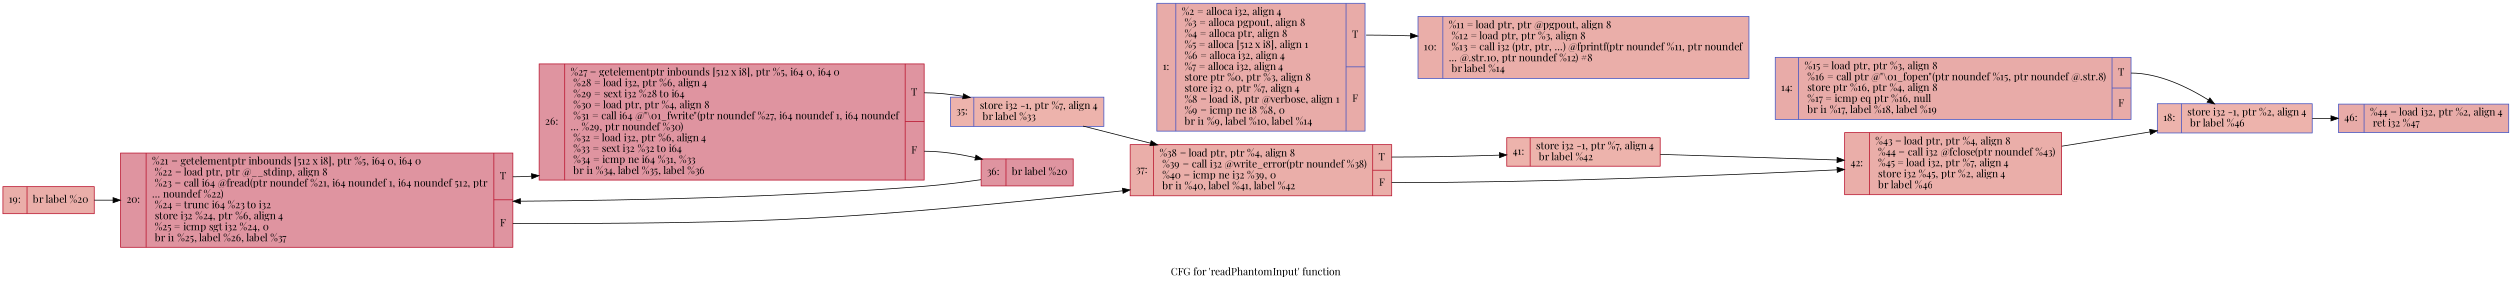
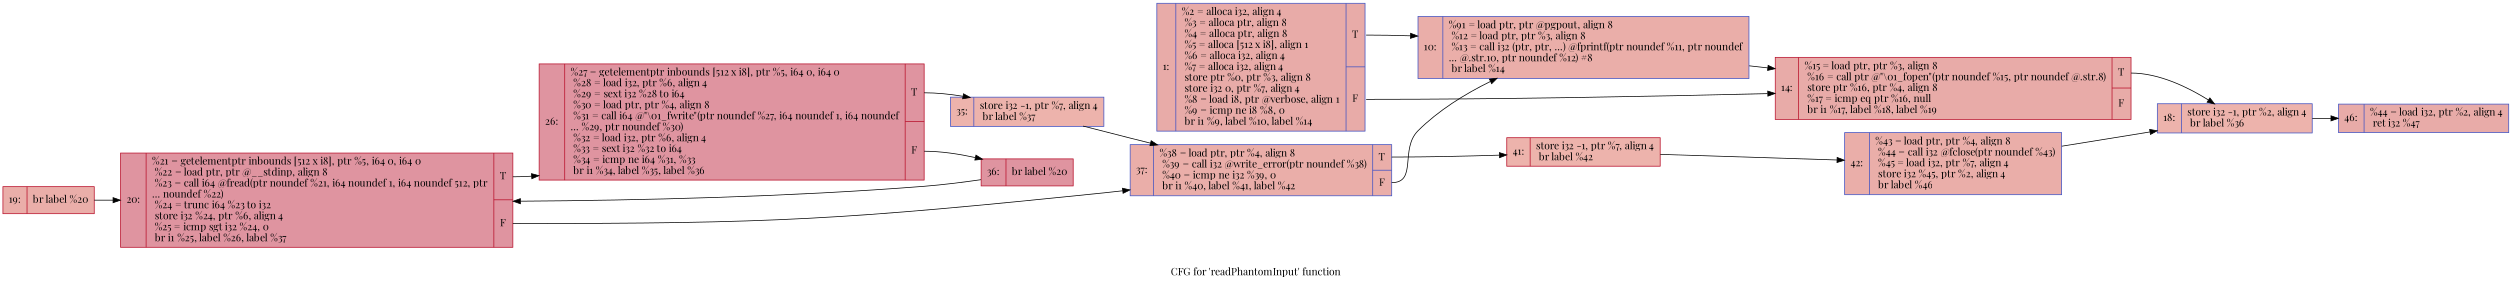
  digraph {
    fontname="Playfair Display"
    label="CFG for 'readPhantomInput' function"
    rankdir=LR
    node [color="#3d50c3ff" fillcolor="#d0473d70" fontname="Playfair Display" shape=record style=filled]
    edge [fontname="Playfair Display"]
-   n1 [fillcolor="#cc403a70" label="{1:\l|  %2 = alloca i32, align 4\l  %3 = alloca pgpout, align 8\l  %4 = alloca ptr, align 8\l  %5 = alloca [512 x i8], align 1\l  %6 = alloca i32, align 4\l  %7 = alloca i32, align 4\l  store ptr %0, ptr %3, align 8\l  store i32 0, ptr %7, align 4\l  %8 = load i8, ptr @verbose, align 1\l  %9 = icmp ne i8 %8, 0\l  br i1 %9, label %10, label %14\l|{<s0>T|<s1>F}}"]
-   n2 [label="{10:\l|  %11 = load ptr, ptr @pgpout, align 8\l  %12 = load ptr, ptr %3, align 8\l  %13 = call i32 (ptr, ptr, ...) @fprintf(ptr noundef %11, ptr noundef\l... @.str.10, ptr noundef %12) #8\l  br label %14\l}"]
-   n3 [fillcolor="#cc403a70" label="{14:\l|  %15 = load ptr, ptr %3, align 8\l  %16 = call ptr @\"\\01_fopen\"(ptr noundef %15, ptr noundef @.str.8)\l  store ptr %16, ptr %4, align 8\l  %17 = icmp eq ptr %16, null\l  br i1 %17, label %18, label %19\l|{<s0>T|<s1>F}}"]
-   n4 [fillcolor="#d6524470" label="{18:\l|  store i32 -1, ptr %2, align 4\l  br label %46\l}"]
+   n1 [fillcolor="#cc403a70" label="{1:\l|  %2 = alloca i32, align 4\l  %3 = alloca ptr, align 8\l  %4 = alloca ptr, align 8\l  %5 = alloca [512 x i8], align 1\l  %6 = alloca i32, align 4\l  %7 = alloca i32, align 4\l  store ptr %0, ptr %3, align 8\l  store i32 0, ptr %7, align 4\l  %8 = load i8, ptr @verbose, align 1\l  %9 = icmp ne i8 %8, 0\l  br i1 %9, label %10, label %14\l|{<s0>T|<s1>F}}"]
+   n2 [label="{10:\l|  %91 = load ptr, ptr @pgpout, align 8\l  %12 = load ptr, ptr %3, align 8\l  %13 = call i32 (ptr, ptr, ...) @fprintf(ptr noundef %11, ptr noundef\l... @.str.10, ptr noundef %12) #8\l  br label %14\l}"]
+   n3 [color="#b70d28ff" fillcolor="#cc403a70" label="{14:\l|  %15 = load ptr, ptr %3, align 8\l  %16 = call ptr @\"\\01_fopen\"(ptr noundef %15, ptr noundef @.str.8)\l  store ptr %16, ptr %4, align 8\l  %17 = icmp eq ptr %16, null\l  br i1 %17, label %18, label %19\l|{<s0>T|<s1>F}}"]
+   n4 [fillcolor="#d6524470" label="{18:\l|  store i32 -1, ptr %2, align 4\l  br label %36\l}"]
    n5 [fillcolor="#cc403a70" label="{46:\l|  %44 = load i32, ptr %2, align 4\l  ret i32 %47\l}"]
    n6 [color="#b70d28ff" label="{19:\l|  br label %20\l}"]
    n7 [color="#b70d28ff" fillcolor="#b70d2870" label="{20:\l|  %21 = getelementptr inbounds [512 x i8], ptr %5, i64 0, i64 0\l  %22 = load ptr, ptr @__stdinp, align 8\l  %23 = call i64 @fread(ptr noundef %21, i64 noundef 1, i64 noundef 512, ptr\l... noundef %22)\l  %24 = trunc i64 %23 to i32\l  store i32 %24, ptr %6, align 4\l  %25 = icmp sgt i32 %24, 0\l  br i1 %25, label %26, label %37\l|{<s0>T|<s1>F}}"]
    n8 [color="#b70d28ff" fillcolor="#b70d2870" label="{26:\l|  %27 = getelementptr inbounds [512 x i8], ptr %5, i64 0, i64 0\l  %28 = load i32, ptr %6, align 4\l  %29 = sext i32 %28 to i64\l  %30 = load ptr, ptr %4, align 8\l  %31 = call i64 @\"\\01_fwrite\"(ptr noundef %27, i64 noundef 1, i64 noundef\l... %29, ptr noundef %30)\l  %32 = load i32, ptr %6, align 4\l  %33 = sext i32 %32 to i64\l  %34 = icmp ne i64 %31, %33\l  br i1 %34, label %35, label %36\l|{<s0>T|<s1>F}}"]
-   n9 [color="#b70d28ff" label="{37:\l|  %38 = load ptr, ptr %4, align 8\l  %39 = call i32 @write_error(ptr noundef %38)\l  %40 = icmp ne i32 %39, 0\l  br i1 %40, label %41, label %42\l|{<s0>T|<s1>F}}"]
-   n10 [fillcolor="#d6524470" label="{35:\l|  store i32 -1, ptr %7, align 4\l  br label %33\l}"]
+   n9 [label="{37:\l|  %38 = load ptr, ptr %4, align 8\l  %39 = call i32 @write_error(ptr noundef %38)\l  %40 = icmp ne i32 %39, 0\l  br i1 %40, label %41, label %42\l|{<s0>T|<s1>F}}"]
+   n10 [fillcolor="#d6524470" label="{35:\l|  store i32 -1, ptr %7, align 4\l  br label %37\l}"]
    n11 [color="#b70d28ff" fillcolor="#b70d2870" label="{36:\l|  br label %20\l}"]
    n12 [color="#b70d28ff" fillcolor="#d6524470" label="{41:\l|  store i32 -1, ptr %7, align 4\l  br label %42\l}"]
-   n13 [color="#b70d28ff" label="{42:\l|  %43 = load ptr, ptr %4, align 8\l  %44 = call i32 @fclose(ptr noundef %43)\l  %45 = load i32, ptr %7, align 4\l  store i32 %45, ptr %2, align 4\l  br label %46\l}"]
+   n13 [label="{42:\l|  %43 = load ptr, ptr %4, align 8\l  %44 = call i32 @fclose(ptr noundef %43)\l  %45 = load i32, ptr %7, align 4\l  store i32 %45, ptr %2, align 4\l  br label %46\l}"]
    n1 -> n2 [tailport=s0]
+   n1 -> n3 [tailport=s1]
+   n2 -> n3
    n3 -> n4 [tailport=s0]
    n4 -> n5
    n6 -> n7
    n7 -> n8 [tailport=s0]
    n7 -> n9 [tailport=s1]
    n8 -> n10 [tailport=s0]
    n8 -> n11 [tailport=s1]
    n9 -> n12 [tailport=s0]
-   n9 -> n13 [tailport=s1]
+   n9 -> n2 [tailport=s1]
    n10 -> n9
    n11 -> n7
    n12 -> n13
    n13 -> n4
  }
